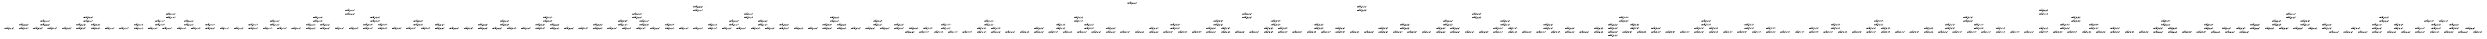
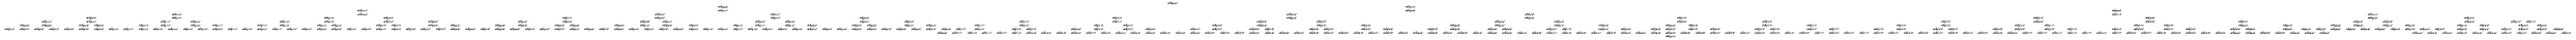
  digraph {
    edge [color=red]
    n1 [label="Node{data=[3816, 3816]}"]
    n2 [label="Node{data=[2833, 2833]}"]
    n3 [label="Node{data=[4416, 4416]}"]
    n4 [label="Node{data=[2772, 2772]}"]
    n5 [label="Node{data=[3111, 3111]}"]
    n6 [label="Node{data=[4352, 4352]}"]
    n7 [label="Node{data=[6523, 6523]}"]
    n8 [label="Node{data=[2713, 2713]}"]
    n9 [label="Node{data=[2788, 2788]}"]
    n10 [label="Node{data=[2891, 2891]}"]
    n11 [label="Node{data=[3127, 3127]}"]
    n12 [label="Node{data=[2405, 2405]}"]
    n13 [label="Node{data=[2721, 2721]}"]
    n14 [label="Node{data=[2780, 2780]}"]
    n15 [label="Node{data=[2796, 2796]}"]
    n16 [label="Node{data=[2100, 2100]}"]
    n17 [label="Node{data=[2611, 2611]}"]
    n18 [label="Node{data=[2717, 2717]}"]
    n19 [label="Node{data=[2768, 2768]}"]
    n20 [label="Node{data=[1853, 1853]}"]
    n21 [label="Node{data=[2365, 2365]}"]
    n22 [label="Node{data=[2463, 2463]}"]
    n23 [label="Node{data=[2698, 2698]}"]
    n24 [label="Node{data=[1576, 1576]}"]
    n25 [label="Node{data=[2097, 2097]}"]
    n26 [label="Node{data=[2334, 2334]}"]
    n27 [label="Node{data=[2374, 2374]}"]
    n28 [label="Node{data=[2436, 2436]}"]
    n29 [label="Node{data=[2594, 2594]}"]
    n30 [label="Node{data=[2690, 2690]}"]
    n31 [label="Node{data=[2712, 2712]}"]
    n32 [label="Node{data=[2715, 2715]}"]
    n33 [label="Node{data=[2719, 2719]}"]
    n34 [label="Node{data=[2723, 2723]}"]
    n35 [label="Node{data=[2770, 2770]}"]
    n36 [label="Node{data=[2714, 2714]}"]
    n37 [label="Node{data=[2716, 2716]}"]
    n38 [label="Node{data=[2718, 2718]}"]
    n39 [label="Node{data=[2720, 2720]}"]
    n40 [label="Node{data=[2722, 2722]}"]
    n41 [label="Node{data=[2724, 2724]}"]
    n42 [label="Node{data=[2769, 2769]}"]
    n43 [label="Node{data=[2771, 2771]}"]
    n44 [label="Node{data=[2776, 2776]}"]
    n45 [label="Node{data=[2784, 2784]}"]
    n46 [label="Node{data=[2792, 2792]}"]
    n47 [label="Node{data=[2829, 2829]}"]
    n48 [label="Node{data=[2774, 2774]}"]
    n49 [label="Node{data=[2778, 2778]}"]
    n50 [label="Node{data=[2782, 2782]}"]
    n51 [label="Node{data=[2786, 2786]}"]
    n52 [label="Node{data=[2773, 2773]}"]
    n53 [label="Node{data=[2775, 2775]}"]
    n54 [label="Node{data=[2777, 2777]}"]
    n55 [label="Node{data=[2779, 2779]}"]
    n56 [label="Node{data=[2781, 2781]}"]
    n57 [label="Node{data=[2783, 2783]}"]
    n58 [label="Node{data=[2785, 2785]}"]
    n59 [label="Node{data=[2787, 2787]}"]
    n60 [label="Node{data=[2790, 2790]}"]
    n61 [label="Node{data=[2794, 2794]}"]
    n62 [label="Node{data=[2798, 2798]}"]
    n63 [label="Node{data=[2831, 2831]}"]
    n64 [label="Node{data=[2789, 2789]}"]
    n65 [label="Node{data=[2791, 2791]}"]
    n66 [label="Node{data=[2793, 2793]}"]
    n67 [label="Node{data=[2795, 2795]}"]
    n68 [label="Node{data=[2797, 2797]}"]
    n69 [label="Node{data=[2799, 2799]}"]
    n70 [label="Node{data=[2830, 2830]}"]
    n71 [label="Node{data=[2832, 2832]}"]
    n72 [label="Node{data=[2841, 2841]}"]
    n73 [label="Node{data=[3103, 3103]}"]
    n74 [label="Node{data=[3119, 3119]}"]
    n75 [label="Node{data=[3135, 3135]}"]
    n76 [label="Node{data=[2837, 2837]}"]
    n77 [label="Node{data=[2845, 2845]}"]
    n78 [label="Node{data=[3099, 3099]}"]
    n79 [label="Node{data=[3107, 3107]}"]
    n80 [label="Node{data=[2835, 2835]}"]
    n81 [label="Node{data=[2839, 2839]}"]
    n82 [label="Node{data=[2843, 2843]}"]
    n83 [label="Node{data=[2883, 2883]}"]
    n84 [label="Node{data=[2834, 2834]}"]
    n85 [label="Node{data=[2836, 2836]}"]
    n86 [label="Node{data=[2838, 2838]}"]
    n87 [label="Node{data=[2840, 2840]}"]
    n88 [label="Node{data=[2842, 2842]}"]
    n89 [label="Node{data=[2844, 2844]}"]
    n90 [label="Node{data=[2867, 2867]}"]
    n91 [label="Node{data=[2886, 2886]}"]
    n92 [label="Node{data=[2968, 2968]}"]
    n93 [label="Node{data=[3101, 3101]}"]
    n94 [label="Node{data=[3105, 3105]}"]
    n95 [label="Node{data=[3109, 3109]}"]
    n96 [label="Node{data=[2941, 2941]}"]
    n97 [label="Node{data=[3098, 3098]}"]
    n98 [label="Node{data=[3100, 3100]}"]
    n99 [label="Node{data=[3102, 3102]}"]
    n100 [label="Node{data=[3104, 3104]}"]
    n101 [label="Node{data=[3106, 3106]}"]
    n102 [label="Node{data=[3108, 3108]}"]
    n103 [label="Node{data=[3110, 3110]}"]
    n104 [label="Node{data=[3115, 3115]}"]
    n105 [label="Node{data=[3123, 3123]}"]
    n106 [label="Node{data=[3131, 3131]}"]
    n107 [label="Node{data=[3139, 3139]}"]
    n108 [label="Node{data=[3113, 3113]}"]
    n109 [label="Node{data=[3117, 3117]}"]
    n110 [label="Node{data=[3121, 3121]}"]
    n111 [label="Node{data=[3125, 3125]}"]
    n112 [label="Node{data=[3112, 3112]}"]
    n113 [label="Node{data=[3114, 3114]}"]
    n114 [label="Node{data=[3116, 3116]}"]
    n115 [label="Node{data=[3118, 3118]}"]
    n116 [label="Node{data=[3120, 3120]}"]
    n117 [label="Node{data=[3122, 3122]}"]
    n118 [label="Node{data=[3124, 3124]}"]
    n119 [label="Node{data=[3126, 3126]}"]
    n120 [label="Node{data=[3129, 3129]}"]
    n121 [label="Node{data=[3133, 3133]}"]
    n122 [label="Node{data=[3137, 3137]}"]
    n123 [label="Node{data=[3476, 3476]}"]
    n124 [label="Node{data=[3128, 3128]}"]
    n125 [label="Node{data=[3130, 3130]}"]
    n126 [label="Node{data=[3132, 3132]}"]
    n127 [label="Node{data=[3134, 3134]}"]
    n128 [label="Node{data=[3136, 3136]}"]
    n129 [label="Node{data=[3138, 3138]}"]
    n130 [label="Node{data=[3140, 3140]}"]
    n131 [label="Node{data=[3502, 3502]}"]
    n132 [label="Node{data=[4285, 4285]}"]
    n133 [label="Node{data=[4384, 4384]}"]
    n134 [label="Node{data=[4715, 4715]}"]
    n135 [label="Node{data=[7827, 7827]}"]
    n136 [label="Node{data=[4186, 4186]}"]
    n137 [label="Node{data=[4336, 4336]}"]
    n138 [label="Node{data=[4368, 4368]}"]
    n139 [label="Node{data=[4400, 4400]}"]
    n140 [label="Node{data=[4178, 4178]}"]
    n141 [label="Node{data=[4277, 4277]}"]
    n142 [label="Node{data=[4293, 4293]}"]
    n143 [label="Node{data=[4344, 4344]}"]
    n144 [label="Node{data=[4174, 4174]}"]
    n145 [label="Node{data=[4182, 4182]}"]
    n146 [label="Node{data=[4273, 4273]}"]
    n147 [label="Node{data=[4281, 4281]}"]
    n148 [label="Node{data=[4140, 4140]}"]
    n149 [label="Node{data=[4176, 4176]}"]
    n150 [label="Node{data=[4180, 4180]}"]
    n151 [label="Node{data=[4184, 4184]}"]
    n152 [label="Node{data=[3852, 3852]}"]
    n153 [label="Node{data=[4141, 4141]}"]
    n154 [label="Node{data=[4175, 4175]}"]
    n155 [label="Node{data=[4177, 4177]}"]
    n156 [label="Node{data=[4179, 4179]}"]
    n157 [label="Node{data=[4181, 4181]}"]
    n158 [label="Node{data=[4183, 4183]}"]
    n159 [label="Node{data=[4185, 4185]}"]
    n160 [label="Node{data=[4233, 4233]}"]
    n161 [label="Node{data=[4275, 4275]}"]
    n162 [label="Node{data=[4279, 4279]}"]
    n163 [label="Node{data=[4283, 4283]}"]
    n164 [label="Node{data=[4205, 4205]}"]
    n165 [label="Node{data=[4252, 4252]}"]
    n166 [label="Node{data=[4274, 4274]}"]
    n167 [label="Node{data=[4276, 4276]}"]
    n168 [label="Node{data=[4278, 4278]}"]
    n169 [label="Node{data=[4280, 4280]}"]
    n170 [label="Node{data=[4282, 4282]}"]
    n171 [label="Node{data=[4284, 4284]}"]
    n172 [label="Node{data=[4289, 4289]}"]
    n173 [label="Node{data=[4332, 4332]}"]
    n174 [label="Node{data=[4340, 4340]}"]
    n175 [label="Node{data=[4348, 4348]}"]
    n176 [label="Node{data=[4287, 4287]}"]
    n177 [label="Node{data=[4291, 4291]}"]
    n178 [label="Node{data=[4330, 4330]}"]
    n179 [label="Node{data=[4334, 4334]}"]
    n180 [label="Node{data=[4286, 4286]}"]
    n181 [label="Node{data=[4288, 4288]}"]
    n182 [label="Node{data=[4290, 4290]}"]
    n183 [label="Node{data=[4292, 4292]}"]
    n184 [label="Node{data=[4294, 4294]}"]
    n185 [label="Node{data=[4331, 4331]}"]
    n186 [label="Node{data=[4333, 4333]}"]
    n187 [label="Node{data=[4335, 4335]}"]
    n188 [label="Node{data=[4338, 4338]}"]
    n189 [label="Node{data=[4342, 4342]}"]
    n190 [label="Node{data=[4346, 4346]}"]
    n191 [label="Node{data=[4350, 4350]}"]
    n192 [label="Node{data=[4337, 4337]}"]
    n193 [label="Node{data=[4339, 4339]}"]
    n194 [label="Node{data=[4341, 4341]}"]
    n195 [label="Node{data=[4343, 4343]}"]
    n196 [label="Node{data=[4345, 4345]}"]
    n197 [label="Node{data=[4347, 4347]}"]
    n198 [label="Node{data=[4349, 4349]}"]
    n199 [label="Node{data=[4351, 4351]}"]
    n200 [label="Node{data=[4360, 4360]}"]
    n201 [label="Node{data=[4376, 4376]}"]
    n202 [label="Node{data=[4392, 4392]}"]
    n203 [label="Node{data=[4408, 4408]}"]
    n204 [label="Node{data=[4356, 4356]}"]
    n205 [label="Node{data=[4364, 4364]}"]
    n206 [label="Node{data=[4372, 4372]}"]
    n207 [label="Node{data=[4380, 4380]}"]
    n208 [label="Node{data=[4354, 4354]}"]
    n209 [label="Node{data=[4358, 4358]}"]
    n210 [label="Node{data=[4362, 4362]}"]
    n211 [label="Node{data=[4366, 4366]}"]
    n212 [label="Node{data=[4353, 4353]}"]
    n213 [label="Node{data=[4355, 4355]}"]
    n214 [label="Node{data=[4357, 4357]}"]
    n215 [label="Node{data=[4359, 4359]}"]
    n216 [label="Node{data=[4361, 4361]}"]
    n217 [label="Node{data=[4363, 4363]}"]
    n218 [label="Node{data=[4365, 4365]}"]
    n219 [label="Node{data=[4367, 4367]}"]
    n220 [label="Node{data=[4370, 4370]}"]
    n221 [label="Node{data=[4374, 4374]}"]
    n222 [label="Node{data=[4378, 4378]}"]
    n223 [label="Node{data=[4382, 4382]}"]
    n224 [label="Node{data=[4369, 4369]}"]
    n225 [label="Node{data=[4371, 4371]}"]
    n226 [label="Node{data=[4373, 4373]}"]
    n227 [label="Node{data=[4375, 4375]}"]
    n228 [label="Node{data=[4377, 4377]}"]
    n229 [label="Node{data=[4379, 4379]}"]
    n230 [label="Node{data=[4381, 4381]}"]
    n231 [label="Node{data=[4383, 4383]}"]
    n232 [label="Node{data=[4388, 4388]}"]
    n233 [label="Node{data=[4396, 4396]}"]
    n234 [label="Node{data=[4404, 4404]}"]
    n235 [label="Node{data=[4412, 4412]}"]
    n236 [label="Node{data=[4386, 4386]}"]
    n237 [label="Node{data=[4390, 4390]}"]
    n238 [label="Node{data=[4394, 4394]}"]
    n239 [label="Node{data=[4398, 4398]}"]
    n240 [label="Node{data=[4385, 4385]}"]
    n241 [label="Node{data=[4389, 4389]}"]
    n242 [label="Node{data=[4387, 4387]}"]
    n243 [label="Node{data=[4393, 4393]}"]
    n244 [label="Node{data=[4395, 4395]}"]
    n245 [label="Node{data=[4397, 4397]}"]
    n246 [label="Node{data=[4399, 4399]}"]
    n247 [label="Node{data=[4402, 4402]}"]
    n248 [label="Node{data=[4406, 4406]}"]
    n249 [label="Node{data=[4410, 4410]}"]
    n250 [label="Node{data=[4414, 4414]}"]
    n251 [label="Node{data=[4401, 4401]}"]
    n252 [label="Node{data=[4403, 4403]}"]
    n253 [label="Node{data=[4405, 4405]}"]
    n254 [label="Node{data=[4407, 4407]}"]
    n255 [label="Node{data=[4409, 4409]}"]
    n256 [label="Node{data=[4411, 4411]}"]
    n257 [label="Node{data=[4413, 4413]}"]
    n258 [label="Node{data=[4415, 4415]}"]
    n259 [label="Node{data=[4432, 4432]}"]
    n260 [label="Node{data=[4933, 4933]}"]
    n261 [label="Node{data=[6531, 6531]}"]
    n262 [label="Node{data=[7843, 7843]}"]
    n263 [label="Node{data=[4424, 4424]}"]
    n264 [label="Node{data=[4546, 4546]}"]
    n265 [label="Node{data=[4925, 4925]}"]
    n266 [label="Node{data=[5941, 5941]}"]
    n267 [label="Node{data=[4420, 4420]}"]
    n268 [label="Node{data=[4428, 4428]}"]
    n269 [label="Node{data=[4467, 4467]}"]
    n270 [label="Node{data=[4711, 4711]}"]
    n271 [label="Node{data=[4418, 4418]}"]
    n272 [label="Node{data=[4422, 4422]}"]
    n273 [label="Node{data=[4426, 4426]}"]
    n274 [label="Node{data=[4430, 4430]}"]
    n275 [label="Node{data=[4417, 4417]}"]
    n276 [label="Node{data=[4419, 4419]}"]
    n277 [label="Node{data=[4421, 4421]}"]
    n278 [label="Node{data=[4423, 4423]}"]
    n279 [label="Node{data=[4425, 4425]}"]
    n280 [label="Node{data=[4427, 4427]}"]
    n281 [label="Node{data=[4429, 4429]}"]
    n282 [label="Node{data=[4431, 4431]}"]
    n283 [label="Node{data=[4465, 4465]}"]
    n284 [label="Node{data=[4469, 4469]}"]
    n285 [label="Node{data=[4709, 4709]}"]
    n286 [label="Node{data=[4713, 4713]}"]
    n287 [label="Node{data=[4464, 4464]}"]
    n288 [label="Node{data=[4466, 4466]}"]
    n289 [label="Node{data=[4468, 4468]}"]
    n290 [label="Node{data=[4470, 4470]}"]
    n291 [label="Node{data=[4704, 4704]}"]
    n292 [label="Node{data=[4710, 4710]}"]
    n293 [label="Node{data=[4712, 4712]}"]
    n294 [label="Node{data=[4714, 4714]}"]
    n295 [label="Node{data=[4921, 4921]}"]
    n296 [label="Node{data=[4929, 4929]}"]
    n297 [label="Node{data=[5783, 5783]}"]
    n298 [label="Node{data=[6519, 6519]}"]
    n299 [label="Node{data=[4763, 4763]}"]
    n300 [label="Node{data=[4923, 4923]}"]
    n301 [label="Node{data=[4927, 4927]}"]
    n302 [label="Node{data=[4931, 4931]}"]
    n303 [label="Node{data=[4716, 4716]}"]
    n304 [label="Node{data=[4794, 4794]}"]
    n305 [label="Node{data=[4922, 4922]}"]
    n306 [label="Node{data=[4924, 4924]}"]
    n307 [label="Node{data=[4926, 4926]}"]
    n308 [label="Node{data=[4928, 4928]}"]
    n309 [label="Node{data=[4930, 4930]}"]
    n310 [label="Node{data=[4932, 4932]}"]
    n311 [label="Node{data=[4963, 4963]}"]
    n312 [label="Node{data=[5938, 5938]}"]
    n313 [label="Node{data=[6238, 6238]}"]
    n314 [label="Node{data=[6521, 6521]}"]
    n315 [label="Node{data=[4960, 4960]}"]
    n316 [label="Node{data=[5682, 5682]}"]
    n317 [label="Node{data=[5865, 5865]}"]
    n318 [label="Node{data=[5939, 5939]}"]
    n319 [label="Node{data=[6199, 6199]}"]
    n320 [label="Node{data=[6262, 6262]}"]
    n321 [label="Node{data=[6520, 6520]}"]
    n322 [label="Node{data=[6522, 6522]}"]
    n323 [label="Node{data=[6527, 6527]}"]
    n324 [label="Node{data=[7395, 7395]}"]
    n325 [label="Node{data=[7835, 7835]}"]
    n326 [label="Node{data=[7847, 7847]}"]
    n327 [label="Node{data=[6525, 6525]}"]
    n328 [label="Node{data=[6529, 6529]}"]
    n329 [label="Node{data=[6571, 6571]}"]
    n330 [label="Node{data=[7803, 7803]}"]
    n331 [label="Node{data=[6524, 6524]}"]
    n332 [label="Node{data=[6526, 6526]}"]
    n333 [label="Node{data=[6528, 6528]}"]
    n334 [label="Node{data=[6530, 6530]}"]
    n335 [label="Node{data=[6532, 6532]}"]
    n336 [label="Node{data=[6805, 6805]}"]
    n337 [label="Node{data=[7438, 7438]}"]
+   n338 [label="Node{data=[7826, 7826]}"]
    n339 [label="Node{data=[7831, 7831]}"]
    n340 [label="Node{data=[7839, 7839]}"]
    n341 [label="Node{data=[7845, 7845]}"]
    n342 [label="Node{data=[8037, 8037]}"]
    n343 [label="Node{data=[7829, 7829]}"]
    n344 [label="Node{data=[7833, 7833]}"]
    n345 [label="Node{data=[7837, 7837]}"]
    n346 [label="Node{data=[7841, 7841]}"]
    n347 [label="Node{data=[7828, 7828]}"]
    n348 [label="Node{data=[7830, 7830]}"]
    n349 [label="Node{data=[7832, 7832]}"]
    n350 [label="Node{data=[7834, 7834]}"]
    n351 [label="Node{data=[7836, 7836]}"]
    n352 [label="Node{data=[7838, 7838]}"]
    n353 [label="Node{data=[7840, 7840]}"]
    n354 [label="Node{data=[7842, 7842]}"]
    n355 [label="Node{data=[7846, 7846]}"]
    n356 [label="Node{data=[7989, 7989]}"]
    n357 [label="Node{data=[8885, 8885]}"]
    n358 [label="Node{data=[7844, 7844]}"]
    n359 [label="Node{data=[7963, 7963]}"]
    n360 [label="Node{data=[8023, 8023]}"]
    n361 [label="Node{data=[9202, 9202]}"]
    n1 -> n2 [color=teal]
    n1 -> n3
    n2 -> n4 [color=darkgreen]
    n2 -> n5 [color=darkgreen]
    n3 -> n6 [color=teal]
    n3 -> n7
    n4 -> n8
    n4 -> n9 [color=darkgreen]
    n5 -> n10 [color=teal]
    n5 -> n11
    n6 -> n132 [color=teal]
    n6 -> n133
    n7 -> n134
    n7 -> n135 [color=darkgreen]
    n8 -> n12 [color=darkorange]
    n8 -> n13 [color=teal]
    n9 -> n14 [color=darkgreen]
    n9 -> n15
    n10 -> n72
    n10 -> n73 [color=teal]
    n11 -> n74
    n11 -> n75
    n12 -> n16 [color=teal]
    n12 -> n17 [color=darkgreen]
    n13 -> n18
    n13 -> n19
    n14 -> n44 [color=darkorange]
    n14 -> n45
    n15 -> n46 [color=darkgreen]
    n15 -> n47 [color=darkorange]
    n16 -> n20
    n16 -> n21 [color=darkorange]
    n17 -> n22
    n17 -> n23 [color=darkgreen]
    n18 -> n32 [color=darkgreen]
    n18 -> n33 [color=darkorange]
    n19 -> n34 [color=teal]
    n19 -> n35 [color=teal]
    n20 -> n24 [color=darkorange]
    n20 -> n25
    n21 -> n26 [color=darkorange]
    n21 -> n27 [color=darkgreen]
    n22 -> n28 [color=darkgreen]
    n22 -> n29 [color=darkgreen]
    n23 -> n30 [color=darkgreen]
    n23 -> n31 [color=teal]
    n32 -> n36 [color=darkorange]
    n32 -> n37 [color=darkorange]
    n33 -> n38 [color=darkorange]
    n33 -> n39 [color=darkgreen]
    n34 -> n40 [color=teal]
    n34 -> n41
    n35 -> n42 [color=darkgreen]
    n35 -> n43
    n44 -> n48 [color=darkorange]
    n44 -> n49 [color=teal]
    n45 -> n50 [color=darkgreen]
    n45 -> n51 [color=darkgreen]
    n46 -> n60
    n46 -> n61 [color=teal]
    n47 -> n62 [color=darkorange]
    n47 -> n63
    n48 -> n52
    n48 -> n53
    n49 -> n54 [color=darkgreen]
    n49 -> n55 [color=teal]
    n50 -> n56 [color=darkgreen]
    n50 -> n57 [color=teal]
    n51 -> n58 [color=darkorange]
    n51 -> n59 [color=darkorange]
    n60 -> n64 [color=darkgreen]
    n60 -> n65
    n61 -> n66 [color=darkorange]
    n61 -> n67
    n62 -> n68 [color=darkgreen]
    n62 -> n69 [color=darkgreen]
    n63 -> n70
    n63 -> n71 [color=darkorange]
    n72 -> n76 [color=darkgreen]
    n72 -> n77 [color=darkorange]
    n73 -> n78 [color=teal]
    n73 -> n79
    n74 -> n104 [color=teal]
    n74 -> n105
    n75 -> n106 [color=darkorange]
    n75 -> n107
    n76 -> n80
    n76 -> n81 [color=darkorange]
    n77 -> n82
    n77 -> n83 [color=darkorange]
    n78 -> n92 [color=teal]
    n78 -> n93
    n79 -> n94
    n79 -> n95 [color=darkorange]
    n80 -> n84
    n80 -> n85 [color=darkgreen]
    n81 -> n86 [color=teal]
    n81 -> n87 [color=teal]
    n82 -> n88 [color=teal]
    n82 -> n89 [color=teal]
    n83 -> n90 [color=darkgreen]
    n83 -> n91 [color=darkgreen]
    n92 -> n96 [color=teal]
    n92 -> n97
    n93 -> n98 [color=teal]
    n93 -> n99
    n94 -> n100
    n94 -> n101
    n95 -> n102 [color=darkorange]
    n95 -> n103 [color=teal]
    n104 -> n108 [color=darkorange]
    n104 -> n109 [color=teal]
    n105 -> n110 [color=darkgreen]
    n105 -> n111 [color=darkorange]
    n106 -> n120
    n106 -> n121 [color=darkgreen]
    n107 -> n122 [color=darkgreen]
    n107 -> n123 [color=darkgreen]
    n108 -> n112
    n108 -> n113 [color=darkorange]
    n109 -> n114
    n109 -> n115 [color=teal]
    n110 -> n116 [color=darkgreen]
    n110 -> n117 [color=teal]
    n111 -> n118 [color=teal]
    n111 -> n119 [color=teal]
    n120 -> n124
    n120 -> n125 [color=darkorange]
    n121 -> n126 [color=darkgreen]
    n121 -> n127 [color=teal]
    n122 -> n128 [color=teal]
    n122 -> n129 [color=teal]
    n123 -> n130
    n123 -> n131
    n132 -> n136 [color=darkgreen]
    n132 -> n137 [color=teal]
    n133 -> n138 [color=teal]
    n133 -> n139 [color=darkgreen]
    n134 -> n259
    n134 -> n260 [color=darkgreen]
    n135 -> n261
    n135 -> n262 [color=darkgreen]
    n136 -> n140 [color=darkgreen]
    n136 -> n141 [color=darkgreen]
    n137 -> n142
    n137 -> n143
    n138 -> n200 [color=darkgreen]
    n138 -> n201 [color=teal]
    n139 -> n202 [color=darkorange]
    n139 -> n203 [color=darkgreen]
    n140 -> n144 [color=darkgreen]
    n140 -> n145
    n141 -> n146 [color=teal]
    n141 -> n147 [color=darkgreen]
    n142 -> n172 [color=teal]
    n142 -> n173 [color=teal]
    n143 -> n174
    n143 -> n175 [color=darkgreen]
    n144 -> n148
    n144 -> n149 [color=teal]
    n145 -> n150 [color=teal]
    n145 -> n151
    n146 -> n160
    n146 -> n161
    n147 -> n162 [color=darkgreen]
    n147 -> n163 [color=darkorange]
    n148 -> n152 [color=teal]
    n148 -> n153 [color=darkgreen]
    n149 -> n154
    n149 -> n155 [color=darkgreen]
    n150 -> n156
    n150 -> n157 [color=teal]
    n151 -> n158 [color=darkorange]
    n151 -> n159 [color=darkorange]
    n160 -> n164 [color=darkorange]
    n160 -> n165 [color=teal]
    n161 -> n166 [color=darkgreen]
    n161 -> n167
    n162 -> n168
    n162 -> n169 [color=darkorange]
    n163 -> n170 [color=darkgreen]
    n163 -> n171
    n172 -> n176 [color=darkorange]
    n172 -> n177 [color=darkorange]
    n173 -> n178 [color=teal]
    n173 -> n179
    n174 -> n188 [color=darkorange]
    n174 -> n189 [color=darkorange]
    n175 -> n190
    n175 -> n191
    n176 -> n180
    n176 -> n181 [color=darkgreen]
    n177 -> n182 [color=darkorange]
    n177 -> n183 [color=darkgreen]
    n178 -> n184 [color=teal]
    n178 -> n185 [color=teal]
    n179 -> n186 [color=darkorange]
    n179 -> n187
    n188 -> n192 [color=teal]
    n188 -> n193 [color=darkgreen]
    n189 -> n194 [color=teal]
    n189 -> n195
    n190 -> n196 [color=darkorange]
    n190 -> n197
    n191 -> n198
    n191 -> n199 [color=darkorange]
    n200 -> n204
    n200 -> n205
    n201 -> n206 [color=darkgreen]
    n201 -> n207
    n202 -> n232
    n202 -> n233 [color=darkgreen]
    n203 -> n234 [color=darkorange]
    n203 -> n235 [color=teal]
    n204 -> n208 [color=teal]
    n204 -> n209 [color=teal]
    n205 -> n210
    n205 -> n211 [color=teal]
    n206 -> n220
    n206 -> n221 [color=teal]
    n207 -> n222 [color=teal]
    n207 -> n223 [color=teal]
    n208 -> n212
    n208 -> n213 [color=teal]
    n209 -> n214
    n209 -> n215 [color=teal]
    n210 -> n216 [color=darkgreen]
    n210 -> n217 [color=darkgreen]
    n211 -> n218 [color=darkgreen]
    n211 -> n219 [color=darkgreen]
    n220 -> n224
    n220 -> n225 [color=darkgreen]
    n221 -> n226
    n221 -> n227
    n222 -> n228 [color=darkorange]
    n222 -> n229 [color=teal]
    n223 -> n230 [color=darkgreen]
    n223 -> n231 [color=darkgreen]
    n232 -> n236 [color=darkorange]
    n232 -> n237
    n233 -> n238 [color=darkorange]
    n233 -> n239 [color=darkorange]
    n234 -> n247
    n234 -> n248 [color=teal]
    n235 -> n249
    n235 -> n250 [color=teal]
    n236 -> n240 [color=teal]
    n237 -> n241
    n238 -> n243 [color=teal]
    n238 -> n244
    n239 -> n245 [color=darkgreen]
    n239 -> n246 [color=teal]
    n241 -> n242
    n247 -> n251
    n247 -> n252 [color=teal]
    n248 -> n253 [color=darkgreen]
    n248 -> n254
    n249 -> n255 [color=teal]
    n249 -> n256 [color=darkorange]
    n250 -> n257
    n250 -> n258
    n259 -> n263 [color=darkorange]
    n259 -> n264 [color=teal]
    n260 -> n265 [color=teal]
    n260 -> n266
    n261 -> n323 [color=teal]
    n261 -> n324 [color=teal]
    n262 -> n325 [color=darkgreen]
    n262 -> n326
    n263 -> n267 [color=darkgreen]
    n263 -> n268
    n264 -> n269 [color=darkgreen]
    n264 -> n270
    n265 -> n295
    n265 -> n296 [color=teal]
    n266 -> n297 [color=darkorange]
    n266 -> n298 [color=darkgreen]
    n267 -> n271
    n267 -> n272 [color=darkgreen]
    n268 -> n273 [color=darkgreen]
    n268 -> n274 [color=darkorange]
    n269 -> n283
    n269 -> n284
    n270 -> n285 [color=teal]
    n270 -> n286 [color=darkgreen]
    n271 -> n275 [color=darkorange]
    n271 -> n276 [color=darkorange]
    n272 -> n277
    n272 -> n278 [color=darkorange]
    n273 -> n279 [color=teal]
    n273 -> n280 [color=teal]
    n274 -> n281 [color=darkorange]
    n274 -> n282
    n283 -> n287 [color=darkgreen]
    n283 -> n288 [color=darkgreen]
    n284 -> n289 [color=teal]
    n284 -> n290 [color=teal]
    n285 -> n291
    n285 -> n292
    n286 -> n293 [color=teal]
    n286 -> n294 [color=darkorange]
    n295 -> n299 [color=darkorange]
    n295 -> n300 [color=darkgreen]
    n296 -> n301 [color=darkorange]
    n296 -> n302 [color=darkorange]
    n297 -> n311
    n297 -> n312 [color=darkgreen]
    n298 -> n313 [color=darkgreen]
    n298 -> n314 [color=teal]
    n299 -> n303 [color=darkgreen]
    n299 -> n304 [color=teal]
    n300 -> n305 [color=darkorange]
    n300 -> n306 [color=darkorange]
    n301 -> n307 [color=darkorange]
    n301 -> n308 [color=darkorange]
    n302 -> n309 [color=darkorange]
    n302 -> n310 [color=darkorange]
    n311 -> n315 [color=darkorange]
    n311 -> n316
    n312 -> n317 [color=teal]
    n312 -> n318 [color=darkgreen]
    n313 -> n319 [color=teal]
    n313 -> n320 [color=teal]
    n314 -> n321 [color=darkorange]
    n314 -> n322 [color=darkorange]
    n323 -> n327 [color=teal]
    n323 -> n328 [color=teal]
    n324 -> n329 [color=teal]
    n324 -> n330 [color=darkorange]
    n325 -> n339 [color=darkorange]
    n325 -> n340 [color=teal]
    n326 -> n341 [color=teal]
    n326 -> n342 [color=teal]
    n327 -> n331 [color=darkorange]
    n327 -> n332 [color=darkgreen]
    n328 -> n333 [color=teal]
    n328 -> n334
    n329 -> n335 [color=darkgreen]
    n329 -> n336
    n330 -> n337 [color=darkorange]
+   n330 -> n338
    n339 -> n343 [color=darkorange]
    n339 -> n344 [color=darkorange]
    n340 -> n345
    n340 -> n346 [color=darkgreen]
    n341 -> n355 [color=darkgreen]
    n342 -> n356
    n342 -> n357
    n343 -> n347
    n343 -> n348 [color=teal]
    n344 -> n349 [color=darkgreen]
    n344 -> n350 [color=darkorange]
    n345 -> n351 [color=teal]
    n345 -> n352 [color=teal]
    n346 -> n353
    n346 -> n354 [color=teal]
    n356 -> n359 [color=darkgreen]
    n356 -> n360 [color=darkorange]
    n357 -> n361 [color=teal]
    n358 -> n341
  }
